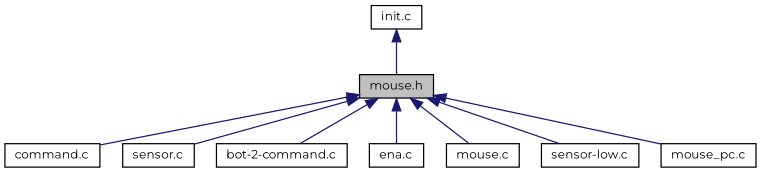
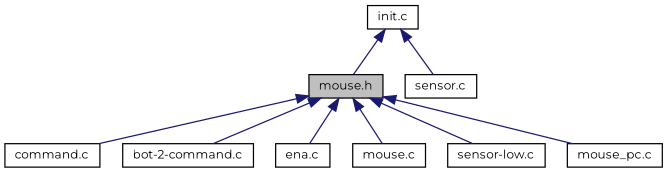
  digraph {
    fontname=Montserrat
    node [color=black fillcolor=white fontname=Montserrat fontsize=10 shape=record style=filled]
    edge [color=midnightblue dir=back fontname=Montserrat fontsize=10 labelfontname=Helvetica labelfontsize=10 style=solid]
    n1 [fillcolor=grey75 fontcolor=black height=0.2 label="mouse.h" width=0.4]
    n2 [height=0.2 label="command.c" width=0.4]
    n3 [height=0.2 label="sensor.c" width=0.4]
    n4 [height=0.2 label="bot-2-command.c" width=0.4]
    n5 [height=0.2 label="ena.c" width=0.4]
    n6 [height=0.2 label="mouse.c" width=0.4]
    n7 [height=0.2 label="sensor-low.c" width=0.4]
    n8 [height=0.2 label="mouse_pc.c" width=0.4]
    n9 [height=0.2 label="init.c" width=0.4]
    n1 -> n2
-   n1 -> n3
+   n9 -> n3
    n1 -> n4
    n1 -> n5
    n1 -> n6
    n1 -> n7
    n1 -> n8
    n9 -> n1
  }
